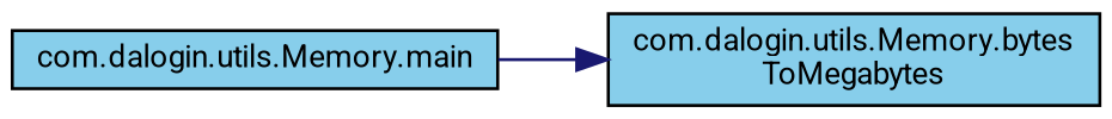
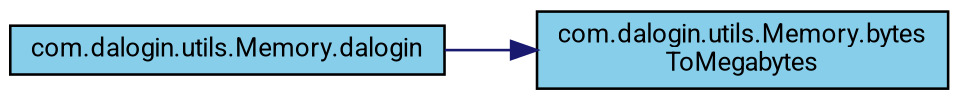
  digraph {
    rankdir=LR
    fontname=Roboto
    node [color=black fillcolor=skyblue fontname=Roboto fontsize=10 shape=record style=filled]
-   n1 [fontcolor=black height=0.2 label="com.dalogin.utils.Memory.main" width=0.4]
+   n1 [fontcolor=black height=0.2 label="com.dalogin.utils.Memory.dalogin" width=0.4]
    n2 [height=0.2 label="com.dalogin.utils.Memory.bytes\lToMegabytes" width=0.4]
    n1 -> n2 [color=midnightblue fontname=Roboto fontsize=10 labelfontname=Helvetica labelfontsize=10 style=solid]
  }
